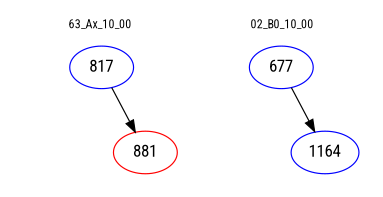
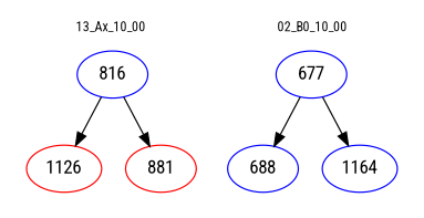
  digraph {
    fontname="Roboto Condensed"
    node [color=blue fontname="Roboto Condensed"]
    edge [color=black fontname="Roboto Condensed"]
-   n1 [label=817]
+   n1 [label=816]
+   n2 [color=red label=1126]
    n3 [color=red label=881]
    n4 [label=677]
+   n5 [label=688]
    n6 [label=1164]
    subgraph cluster_1 {
      color=white
      fontsize=10
-     label="63_Ax_10_00"
+     label="13_Ax_10_00"
      n1
+     n2
      n3
    }
    subgraph cluster_2 {
      color=white
      fontsize=10
      label="02_B0_10_00"
      n4
+     n5
      n6
    }
+   n1 -> n2
    n1 -> n3
+   n4 -> n5
    n4 -> n6
  }
